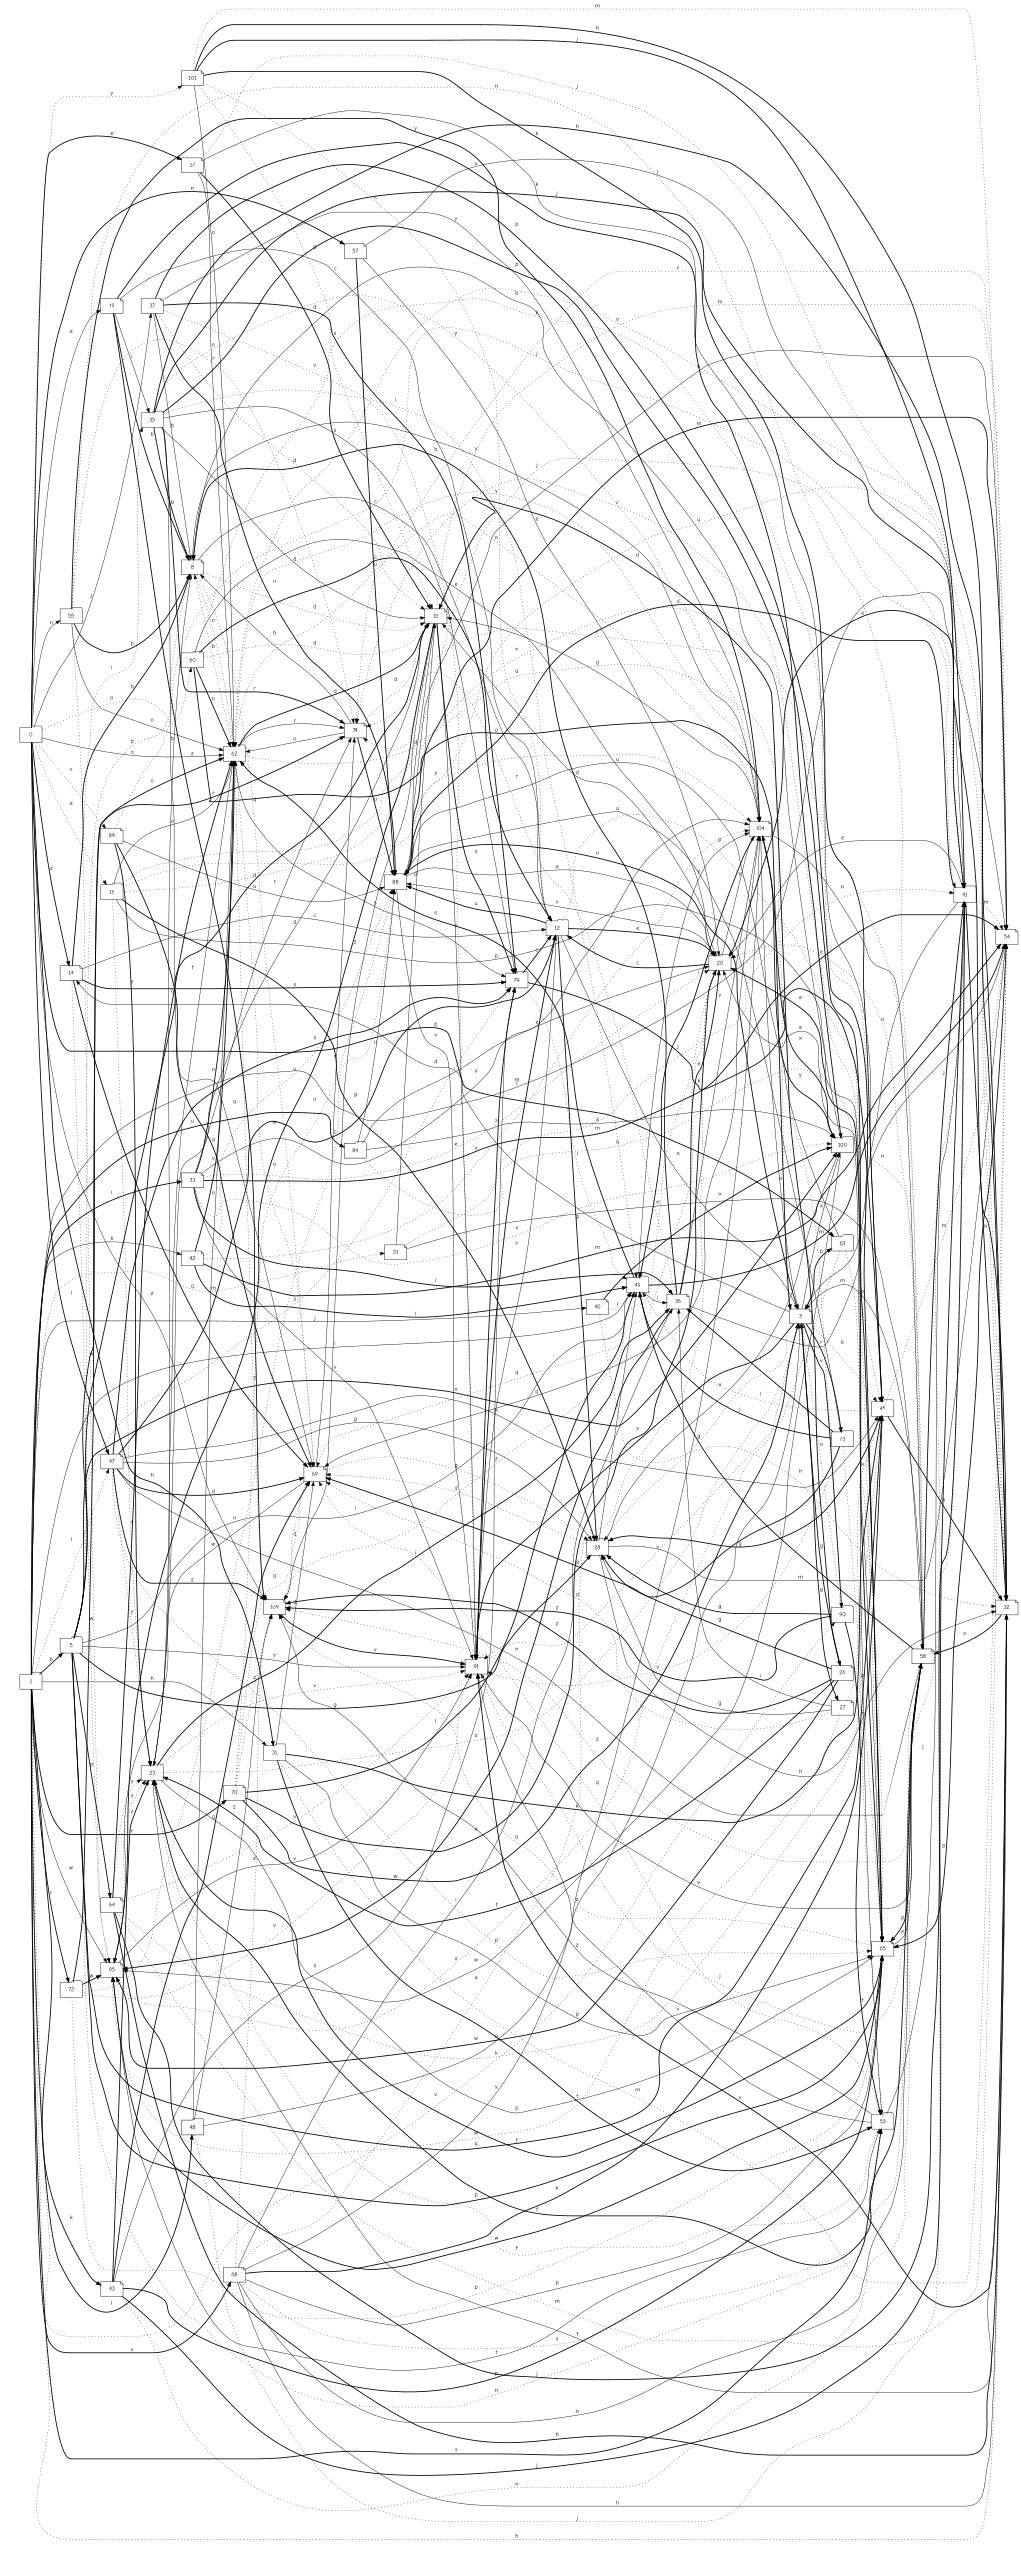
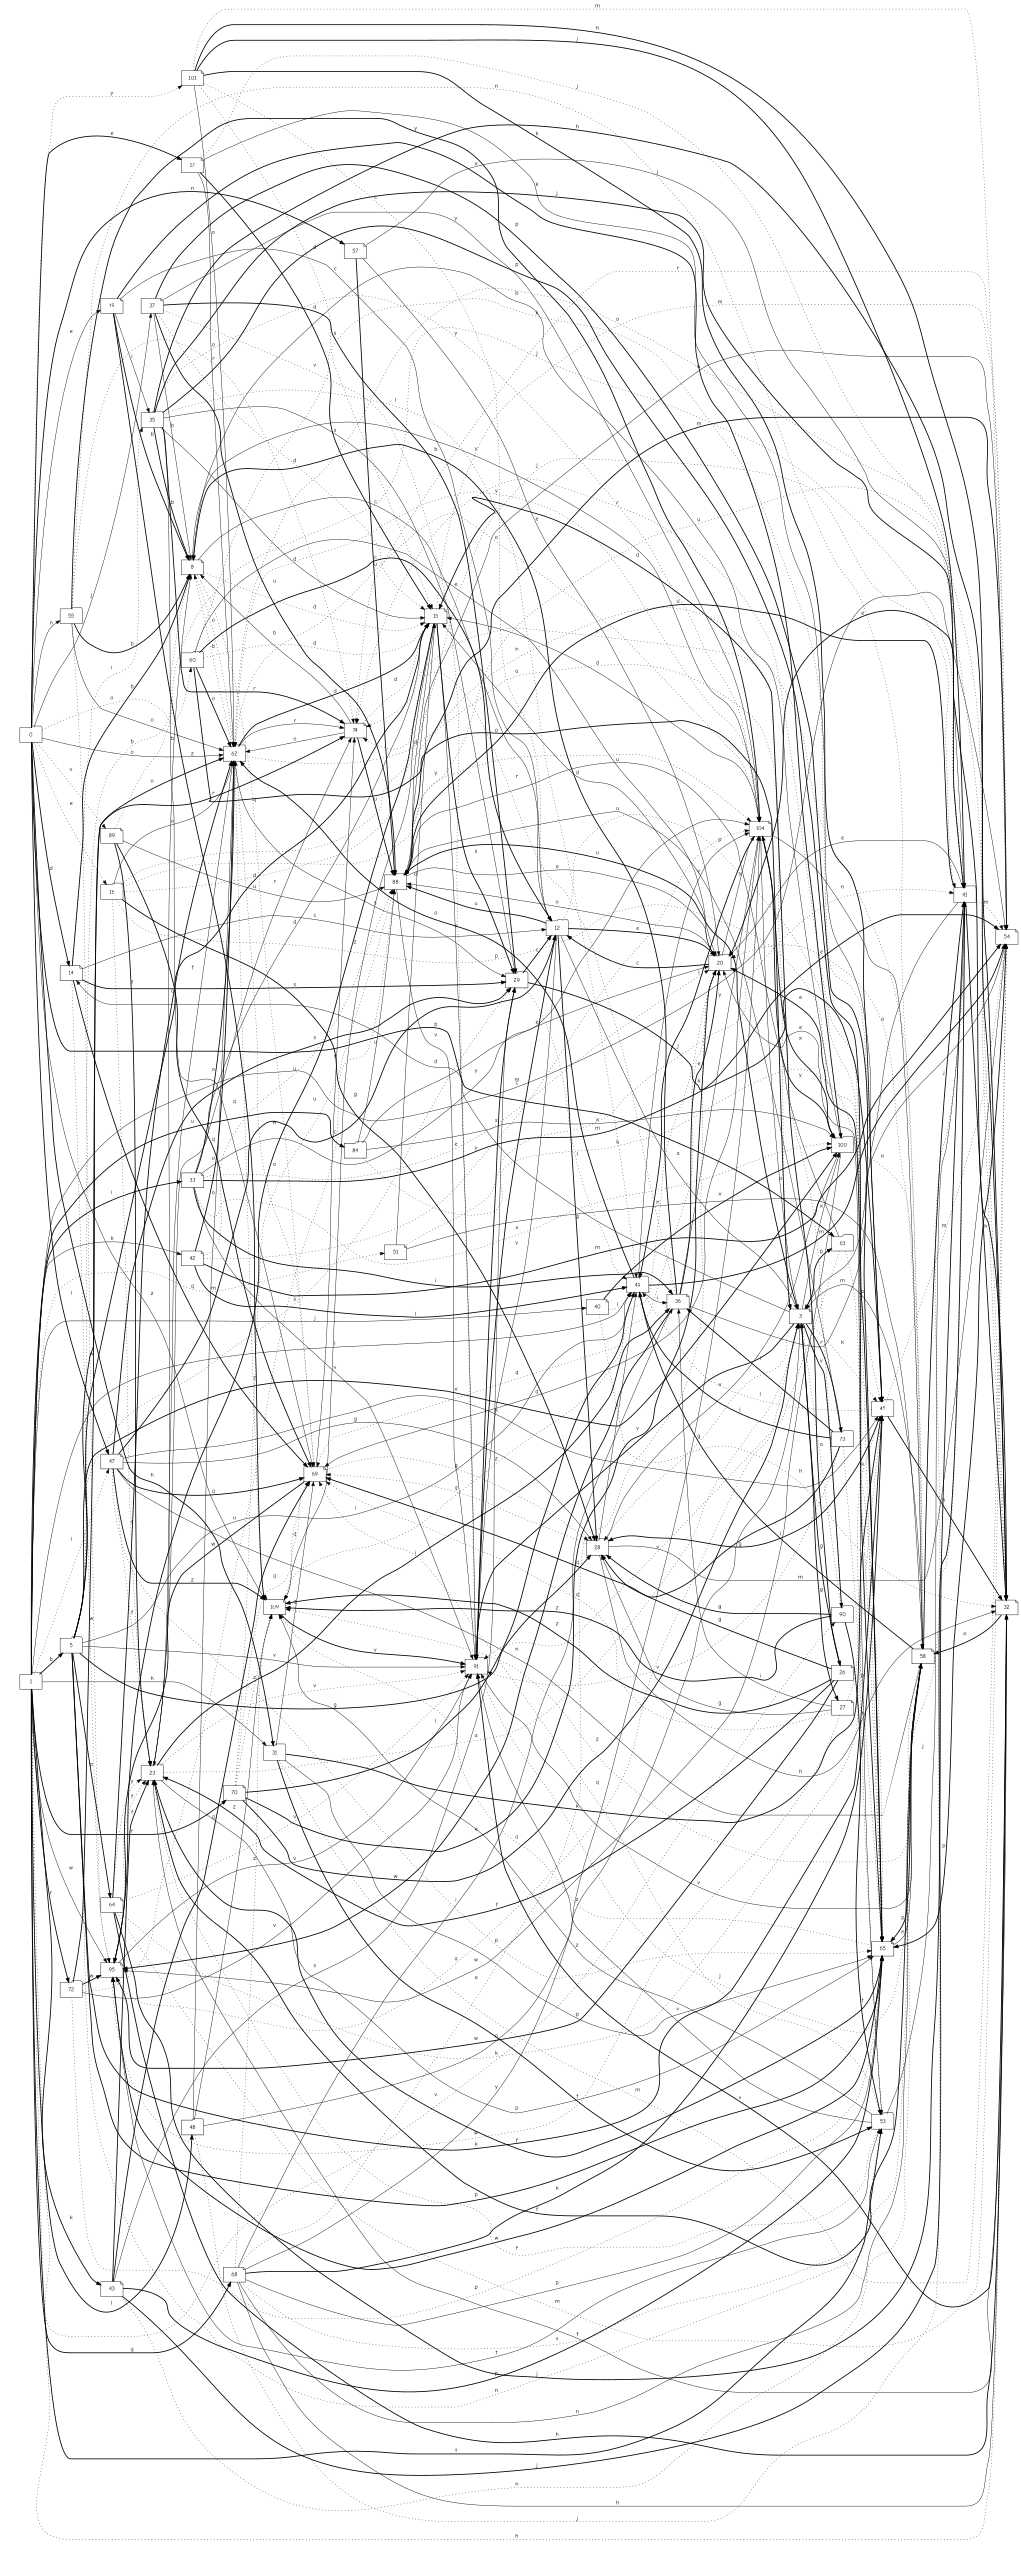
  strict digraph {
    fontname="Comic Neue"
    rankdir=LR
    node [fontname="Comic Neue" shape=note]
    edge [fontname="Comic Neue" style=bold]
    0 [shape=folder]
    14
    16 [shape=folder]
    17
    19
    31 [shape=folder]
    37
    47
    55 [shape=folder]
    57
    60 [shape=folder]
    62 [shape=folder]
    63 [shape=folder]
    89
    101
    109
    95
    8
-   79 [shape=folder]
+   79 [shape=folder label=29]
    12 [shape=folder]
    69
    35 [shape=folder]
    28 [shape=folder]
    58
    65
    104
    23 [shape=folder]
    41 [shape=folder]
    45 [shape=folder]
    15
    100 [shape=folder]
    54
    n33 [label=53 shape=folder]
    88 [shape=folder]
    91 [shape=folder]
    74
    20 [shape=folder]
    3
    32
    1 [shape=folder]
    5 [shape=folder]
    33
    40
    42
    43
    48 [shape=folder]
    49 [shape=folder]
    51
    68
    70
    72 [shape=folder]
    84 [shape=folder]
    90 [shape=folder]
    64
    36
    26
    27
    73 [shape=folder]
    0 -> 14 [label=d]
    0 -> 16 [label=e style=dotted]
    0 -> 17 [label=e]
    0 -> 19 [label=e style=solid]
    0 -> 31 [label=h]
    0 -> 37 [label=j style=solid]
    0 -> 47 [label=l]
    0 -> 55 [label=n style=solid]
    0 -> 57 [label=n]
    0 -> 60 [label=o style=dotted]
    0 -> 62 [label=o style=solid]
    0 -> 63 [label=p]
    0 -> 89 [label=v style=dotted]
    0 -> 101 [label=y style=dotted]
    0 -> 109 [label=z style=solid]
    14 -> 95 [label=w style=dotted]
    14 -> 8 [label=b]
    14 -> 79 [label=s]
    14 -> 12 [label=c style=solid]
    14 -> 69 [label=q]
    14 -> 35 [label=i style=dotted]
    16 -> 62 [label=o style=solid]
    16 -> 28 [label=g]
    16 -> 58 [label=n style=dotted]
-   16 -> 65 [label=p style=solid]
+   16 -> 65 [label=p style=dotted]
    16 -> 104 [label=y style=dotted]
    16 -> 23 [label=f style=dotted]
    16 -> 41 [label=j style=dotted]
    17 -> 62 [label=o style=solid]
    17 -> 41 [label=j style=dotted]
    17 -> 45 [label=k style=solid]
    17 -> 15 [label=d]
    19 -> 109 [label=z]
    19 -> 8 [label=b]
    19 -> 12 [label=c style=solid]
    19 -> 35 [label=i style=solid]
    19 -> 100 [label=x]
    31 -> 69 [label=q style=solid]
    31 -> 65 [label=p style=solid]
    31 -> 45 [label=k]
    31 -> 54 [label=m style=dotted]
    31 -> n33 [label=t]
    37 -> 8 [label=b style=solid]
    37 -> 79 [label=s]
    37 -> 65 [label=p]
    37 -> 104 [label=y style=solid]
    37 -> 15 [label=d style=dotted]
    37 -> 88 [label=u]
    37 -> 91 [label=v style=dotted]
    47 -> 109 [label=z]
    47 -> 79 [label=s]
    47 -> 12 [label=c]
    47 -> 69 [label=q]
    47 -> 28 [label=g style=solid]
    47 -> 58 [label=n style=solid]
    47 -> 65 [label=p style=dotted]
    47 -> 23 [label=f style=dotted]
    47 -> 45 [label=k style=solid]
    55 -> 62 [label=o style=solid]
    55 -> 95 [label=w style=dotted]
    55 -> 8 [label=b]
    55 -> 58 [label=n style=dotted]
    55 -> 104 [label=y]
    55 -> 74 [label=r style=dotted]
    57 -> 41 [label=j style=solid]
    57 -> 88 [label=u]
    57 -> 20 [label=e style=solid]
    60 -> 62 [label=o]
    60 -> 12 [label=c]
    60 -> 45 [label=k style=dotted]
    60 -> 15 [label=d style=dotted]
    60 -> 20 [label=e style=solid]
    60 -> 3 [label=a]
    62 -> 109 [label=z style=dotted]
    62 -> 8 [label=b style=dotted]
    62 -> 79 [label=s style=solid]
    62 -> 104 [label=y style=dotted]
    62 -> 23 [label=f style=solid]
    62 -> 15 [label=d]
    62 -> 74 [label=r style=solid]
    62 -> 3 [label=a style=dotted]
    63 -> n33 [label=t style=dotted]
    63 -> 88 [label=u style=solid]
    63 -> 91 [label=v style=dotted]
    89 -> 69 [label=q]
    89 -> 23 [label=f]
    89 -> 41 [label=j style=dotted]
    89 -> 88 [label=u style=solid]
    101 -> 62 [label=o style=solid]
    101 -> 12 [label=c style=dotted]
    101 -> 41 [label=j]
    101 -> 45 [label=k]
    101 -> 15 [label=d style=dotted]
    101 -> 54 [label=m style=dotted]
    101 -> 32 [label=h]
    109 -> 69 [label=q style=dotted]
    109 -> 91 [label=v]
    95 -> 23 [label=f style=dotted]
    95 -> n33 [label=t style=solid]
    95 -> 91 [label=v style=solid]
    95 -> 3 [label=a style=dotted]
    8 -> 62 [label=o style=dotted]
    8 -> 12 [label=c style=solid]
    8 -> 69 [label=q style=dotted]
    8 -> 104 [label=y style=solid]
    8 -> 15 [label=d style=dotted]
    79 -> 12 [label=c]
    79 -> 45 [label=k]
    79 -> 49 [label=l style=dotted]
    12 -> 28 [label=g]
    12 -> 65 [label=p style=dotted]
    12 -> 88 [label=u]
    12 -> 91 [label=v style=solid]
    12 -> 20 [label=e]
    12 -> 3 [label=a style=solid]
    69 -> 62 [label=o style=dotted]
-   69 -> 95 [label=w style=solid]
+   69 -> 95 [label=w]
    69 -> 28 [label=g style=dotted]
    69 -> 74 [label=r style=solid]
    35 -> 8 [label=b]
    35 -> 79 [label=s style=solid]
    35 -> 69 [label=q style=solid]
    35 -> 65 [label=p]
    35 -> 104 [label=y style=dotted]
    35 -> 41 [label=j]
    35 -> 15 [label=d style=solid]
    35 -> 74 [label=r]
    35 -> 32 [label=h]
    35 -> 49 [label=l style=dotted]
    28 -> 69 [label=q style=dotted]
    28 -> 100 [label=x style=solid]
    28 -> 54 [label=m style=solid]
    28 -> 32 [label=h style=solid]
    28 -> 49 [label=l style=solid]
    58 -> 109 [label=z style=dotted]
    58 -> 65 [label=p]
    58 -> 23 [label=f]
    58 -> 41 [label=j]
    58 -> 91 [label=v style=solid]
    58 -> 20 [label=e style=dotted]
    58 -> 3 [label=a style=solid]
    58 -> 49 [label=l]
    65 -> 109 [label=z style=dotted]
    65 -> 95 [label=w]
    65 -> 58 [label=n style=solid]
    65 -> 23 [label=f]
    65 -> 74 [label=r style=dotted]
    65 -> 20 [label=e]
    104 -> 62 [label=o style=dotted]
    104 -> 69 [label=q style=solid]
    104 -> 58 [label=n style=solid]
    104 -> 15 [label=d style=solid]
    104 -> 100 [label=x]
    104 -> 3 [label=a style=solid]
    104 -> 49 [label=l]
    23 -> 8 [label=b style=solid]
    23 -> 65 [label=p style=solid]
    23 -> 15 [label=d style=solid]
    23 -> 91 [label=v style=dotted]
    23 -> 3 [label=a style=dotted]
    23 -> 36 [label=i]
    41 -> 54 [label=m style=dotted]
    41 -> 88 [label=u]
    41 -> 20 [label=e style=solid]
    41 -> 3 [label=a style=solid]
    41 -> 32 [label=h]
    45 -> 28 [label=g]
    45 -> 54 [label=m style=dotted]
    45 -> 32 [label=h]
    45 -> 49 [label=l style=dotted]
    15 -> 109 [label=z style=solid]
    15 -> 95 [label=w]
    15 -> 79 [label=s]
    15 -> 54 [label=m style=dotted]
    15 -> 91 [label=v style=solid]
    100 -> 95 [label=w style=solid]
    100 -> 8 [label=b style=solid]
    100 -> 58 [label=n style=dotted]
    100 -> 104 [label=y]
    54 -> 65 [label=p]
    54 -> 88 [label=u style=solid]
    54 -> 74 [label=r style=dotted]
    n33 -> 109 [label=z style=solid]
    n33 -> 69 [label=q style=dotted]
    n33 -> 23 [label=f style=dotted]
    n33 -> 41 [label=j style=solid]
    n33 -> 91 [label=v style=solid]
    n33 -> 20 [label=e style=solid]
    88 -> 15 [label=d style=solid]
    88 -> 54 [label=m]
    88 -> 91 [label=v style=solid]
    88 -> 20 [label=e style=solid]
    91 -> 79 [label=s]
    91 -> 12 [label=c]
    91 -> 41 [label=j style=dotted]
    74 -> 62 [label=o style=solid]
    74 -> 8 [label=b style=solid]
    74 -> 15 [label=d style=dotted]
    74 -> 88 [label=u]
    20 -> 109 [label=z style=dotted]
    20 -> 12 [label=c]
    20 -> 69 [label=q style=dotted]
    20 -> 104 [label=y style=solid]
    20 -> 15 [label=d style=solid]
    20 -> 88 [label=u style=solid]
    3 -> 14 [label=d style=solid]
    3 -> 63 [label=p]
    3 -> 28 [label=g style=dotted]
    3 -> 45 [label=k style=dotted]
    3 -> 100 [label=x style=solid]
    3 -> 88 [label=u]
    3 -> 91 [label=v]
    3 -> 90 [label=v]
    3 -> 26 [label=g]
    3 -> 27 [label=g]
    3 -> 73 [label=r]
    32 -> 62 [label=o style=dotted]
    32 -> 58 [label=n]
    32 -> 23 [label=f style=solid]
    32 -> 88 [label=u style=dotted]
    32 -> 91 [label=v]
    32 -> 20 [label=e]
    1 -> 31 [label=h style=solid]
    1 -> 47 [label=l style=dotted]
    1 -> 95 [label=w style=solid]
    1 -> 54 [label=m style=solid]
    1 -> n33 [label=t]
    1 -> 32 [label=h style=dotted]
    1 -> 5 [label=b]
    1 -> 33 [label=i]
    1 -> 40 [label=j style=solid]
    1 -> 42 [label=k style=solid]
    1 -> 43 [label=k]
    1 -> 48 [label=l]
    1 -> 49 [label=l style=solid]
    1 -> 51 [label=m style=dotted]
-   1 -> 68 [label=v]
+   1 -> 68 [label=q]
    1 -> 70 [label=r]
    1 -> 72 [label=r]
    1 -> 84 [label=u]
    1 -> 90 [label=v style=dotted]
    5 -> 8 [label=b style=dotted]
    5 -> 79 [label=s style=dotted]
    5 -> 28 [label=g]
    5 -> 58 [label=n style=dotted]
    5 -> 65 [label=p]
    5 -> 45 [label=k]
    5 -> 15 [label=d]
    5 -> 100 [label=x]
    5 -> 91 [label=v style=solid]
    5 -> 74 [label=r]
    5 -> 49 [label=l style=solid]
    5 -> 64 [label=p]
    33 -> 62 [label=o]
    33 -> 104 [label=y style=solid]
    33 -> 100 [label=x style=dotted]
    33 -> 54 [label=m]
    33 -> 91 [label=v style=solid]
    33 -> 74 [label=r style=solid]
    33 -> 20 [label=e style=dotted]
    33 -> 36 [label=i]
    40 -> 100 [label=x]
    40 -> 32 [label=h style=dotted]
    40 -> 49 [label=l style=dotted]
    42 -> 62 [label=o]
    42 -> 104 [label=y style=dotted]
    42 -> 54 [label=m]
    42 -> 88 [label=u style=dotted]
    42 -> 49 [label=l]
    43 -> 79 [label=s style=solid]
    43 -> 69 [label=q]
    43 -> 58 [label=n style=dotted]
    43 -> 65 [label=p]
    43 -> 23 [label=f]
    43 -> 41 [label=j]
    48 -> 62 [label=o style=solid]
    48 -> 109 [label=z style=solid]
    48 -> 41 [label=j style=dotted]
    48 -> 3 [label=a style=solid]
    49 -> 62 [label=o]
    49 -> 104 [label=y style=solid]
    49 -> 54 [label=m]
    49 -> 36 [label=i style=solid]
    51 -> 58 [label=n style=solid]
    51 -> 41 [label=j style=dotted]
    51 -> 15 [label=d style=solid]
    68 -> 109 [label=z style=dotted]
    68 -> 58 [label=n style=solid]
    68 -> 65 [label=p style=solid]
    68 -> 104 [label=y style=solid]
    68 -> 45 [label=k]
    68 -> n33 [label=t style=dotted]
    68 -> 20 [label=e style=dotted]
    68 -> 32 [label=h style=solid]
    68 -> 36 [label=i style=solid]
    70 -> 109 [label=z style=dotted]
    70 -> 69 [label=q style=dotted]
    70 -> 88 [label=u style=dotted]
    70 -> 20 [label=e]
    70 -> 3 [label=a]
    70 -> 49 [label=l]
    72 -> 62 [label=o]
    72 -> 95 [label=w]
    72 -> 65 [label=p style=dotted]
    72 -> 88 [label=u style=dotted]
-   72 -> 91 [label=v style=dotted]
+   72 -> 91 [label=v style=solid]
    84 -> 45 [label=k style=dotted]
    84 -> 100 [label=x style=solid]
    84 -> 88 [label=u style=solid]
    84 -> 20 [label=e style=solid]
    90 -> 109 [label=z]
    90 -> 28 [label=g]
    90 -> n33 [label=t]
    90 -> 74 [label=r style=dotted]
    90 -> 3 [label=a style=dotted]
    64 -> 62 [label=o]
    64 -> 23 [label=f style=dotted]
    64 -> 41 [label=j]
    64 -> 45 [label=k style=dotted]
    64 -> 54 [label=m style=dotted]
    64 -> 91 [label=v style=dotted]
    64 -> 32 [label=h]
    36 -> 95 [label=w]
    36 -> 8 [label=b]
    36 -> 104 [label=y style=solid]
    36 -> 54 [label=m style=solid]
    36 -> 74 [label=r style=dotted]
    36 -> 20 [label=e]
    26 -> 109 [label=z]
    26 -> 95 [label=w]
    26 -> 28 [label=g]
    26 -> 23 [label=f]
    26 -> 15 [label=d]
    27 -> 95 [label=w style=dotted]
    27 -> 69 [label=q style=dotted]
    27 -> 28 [label=g style=solid]
    27 -> 45 [label=k style=dotted]
    27 -> 36 [label=i style=solid]
    73 -> 69 [label=q]
    73 -> 65 [label=p style=dotted]
    73 -> 88 [label=u style=solid]
    73 -> 91 [label=v style=dotted]
    73 -> 49 [label=l]
    73 -> 36 [label=i]
  }
